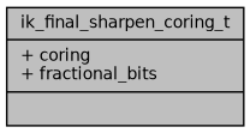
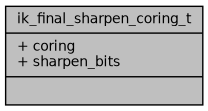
  digraph {
-   n1 [color=black fillcolor=grey75 fontcolor=black fontname=Helvetica fontsize=10 height=0.2 label="{ik_final_sharpen_coring_t\n|+ coring\l+ fractional_bits\l|}" shape=record style=filled width=0.4]
+   n1 [color=black fillcolor=grey75 fontcolor=black fontname=Helvetica fontsize=10 height=0.2 label="{ik_final_sharpen_coring_t\n|+ coring\l+ sharpen_bits\l|}" shape=record style=filled width=0.4]
  }
